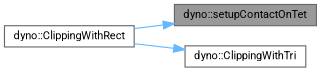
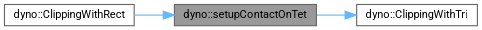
  digraph {
    fontname=Roboto
    rankdir=LR
    node [color=grey40 fillcolor=white fontname=Roboto fontsize=10 shape=box style=filled]
    edge [color=steelblue1 fontname=Roboto fontsize=10 labelfontname=Helvetica labelfontsize=10 style=solid]
    n1 [color=gray40 fillcolor=grey60 fontcolor=black height=0.2 label="dyno::setupContactOnTet" width=0.4]
    n2 [height=0.2 label="dyno::ClippingWithTri" width=0.4]
    n3 [height=0.2 label="dyno::ClippingWithRect" width=0.4]
-   n3 -> n2
+   n1 -> n2
    n3 -> n1
  }
